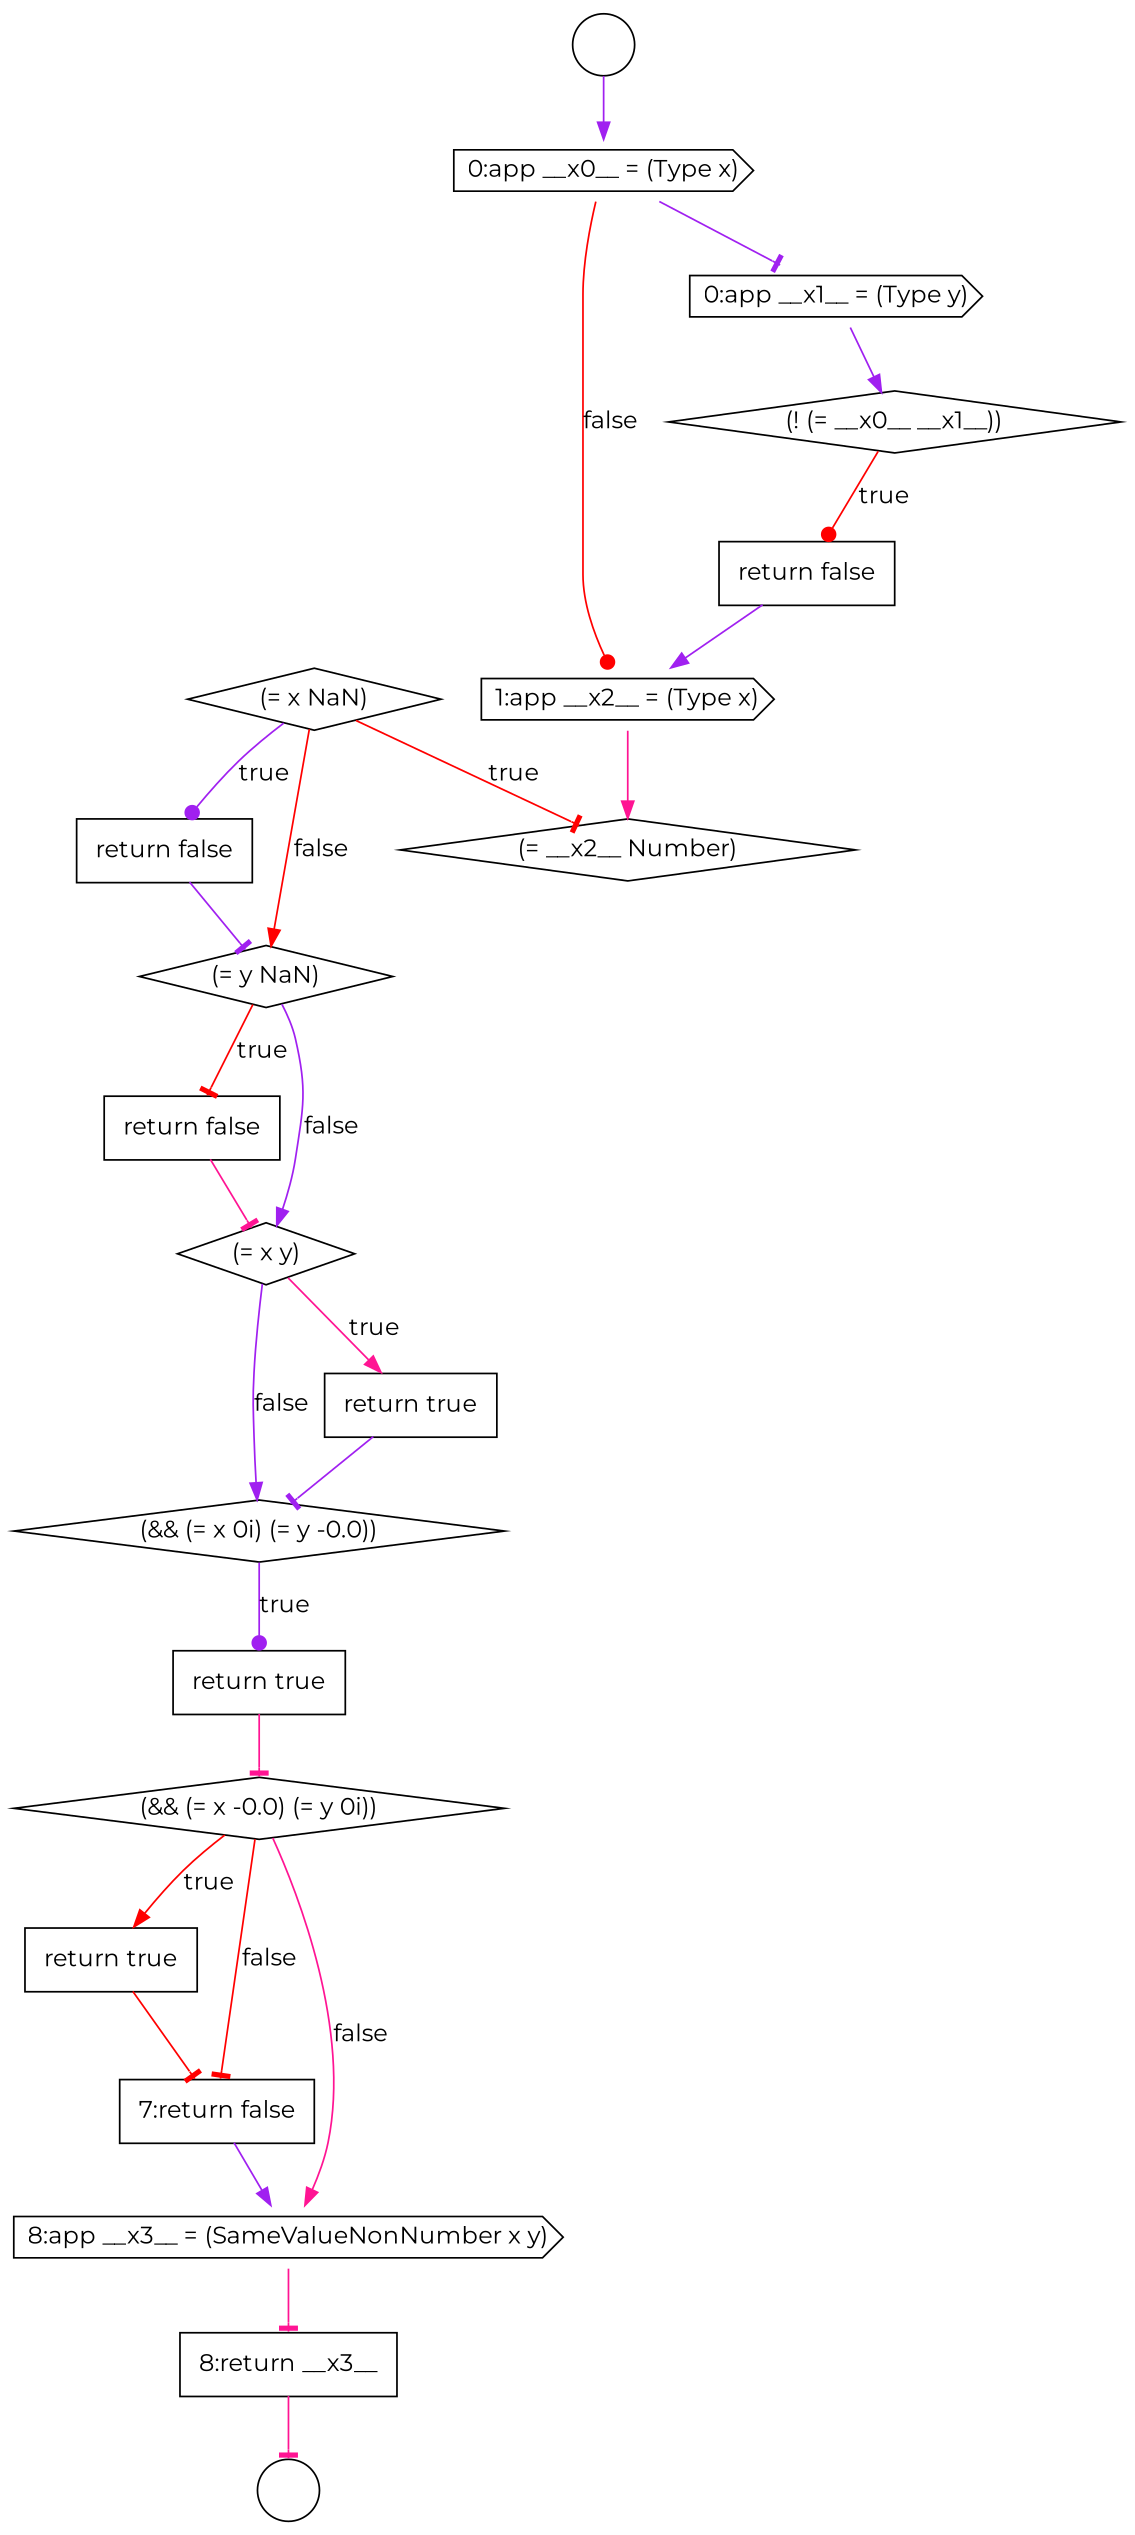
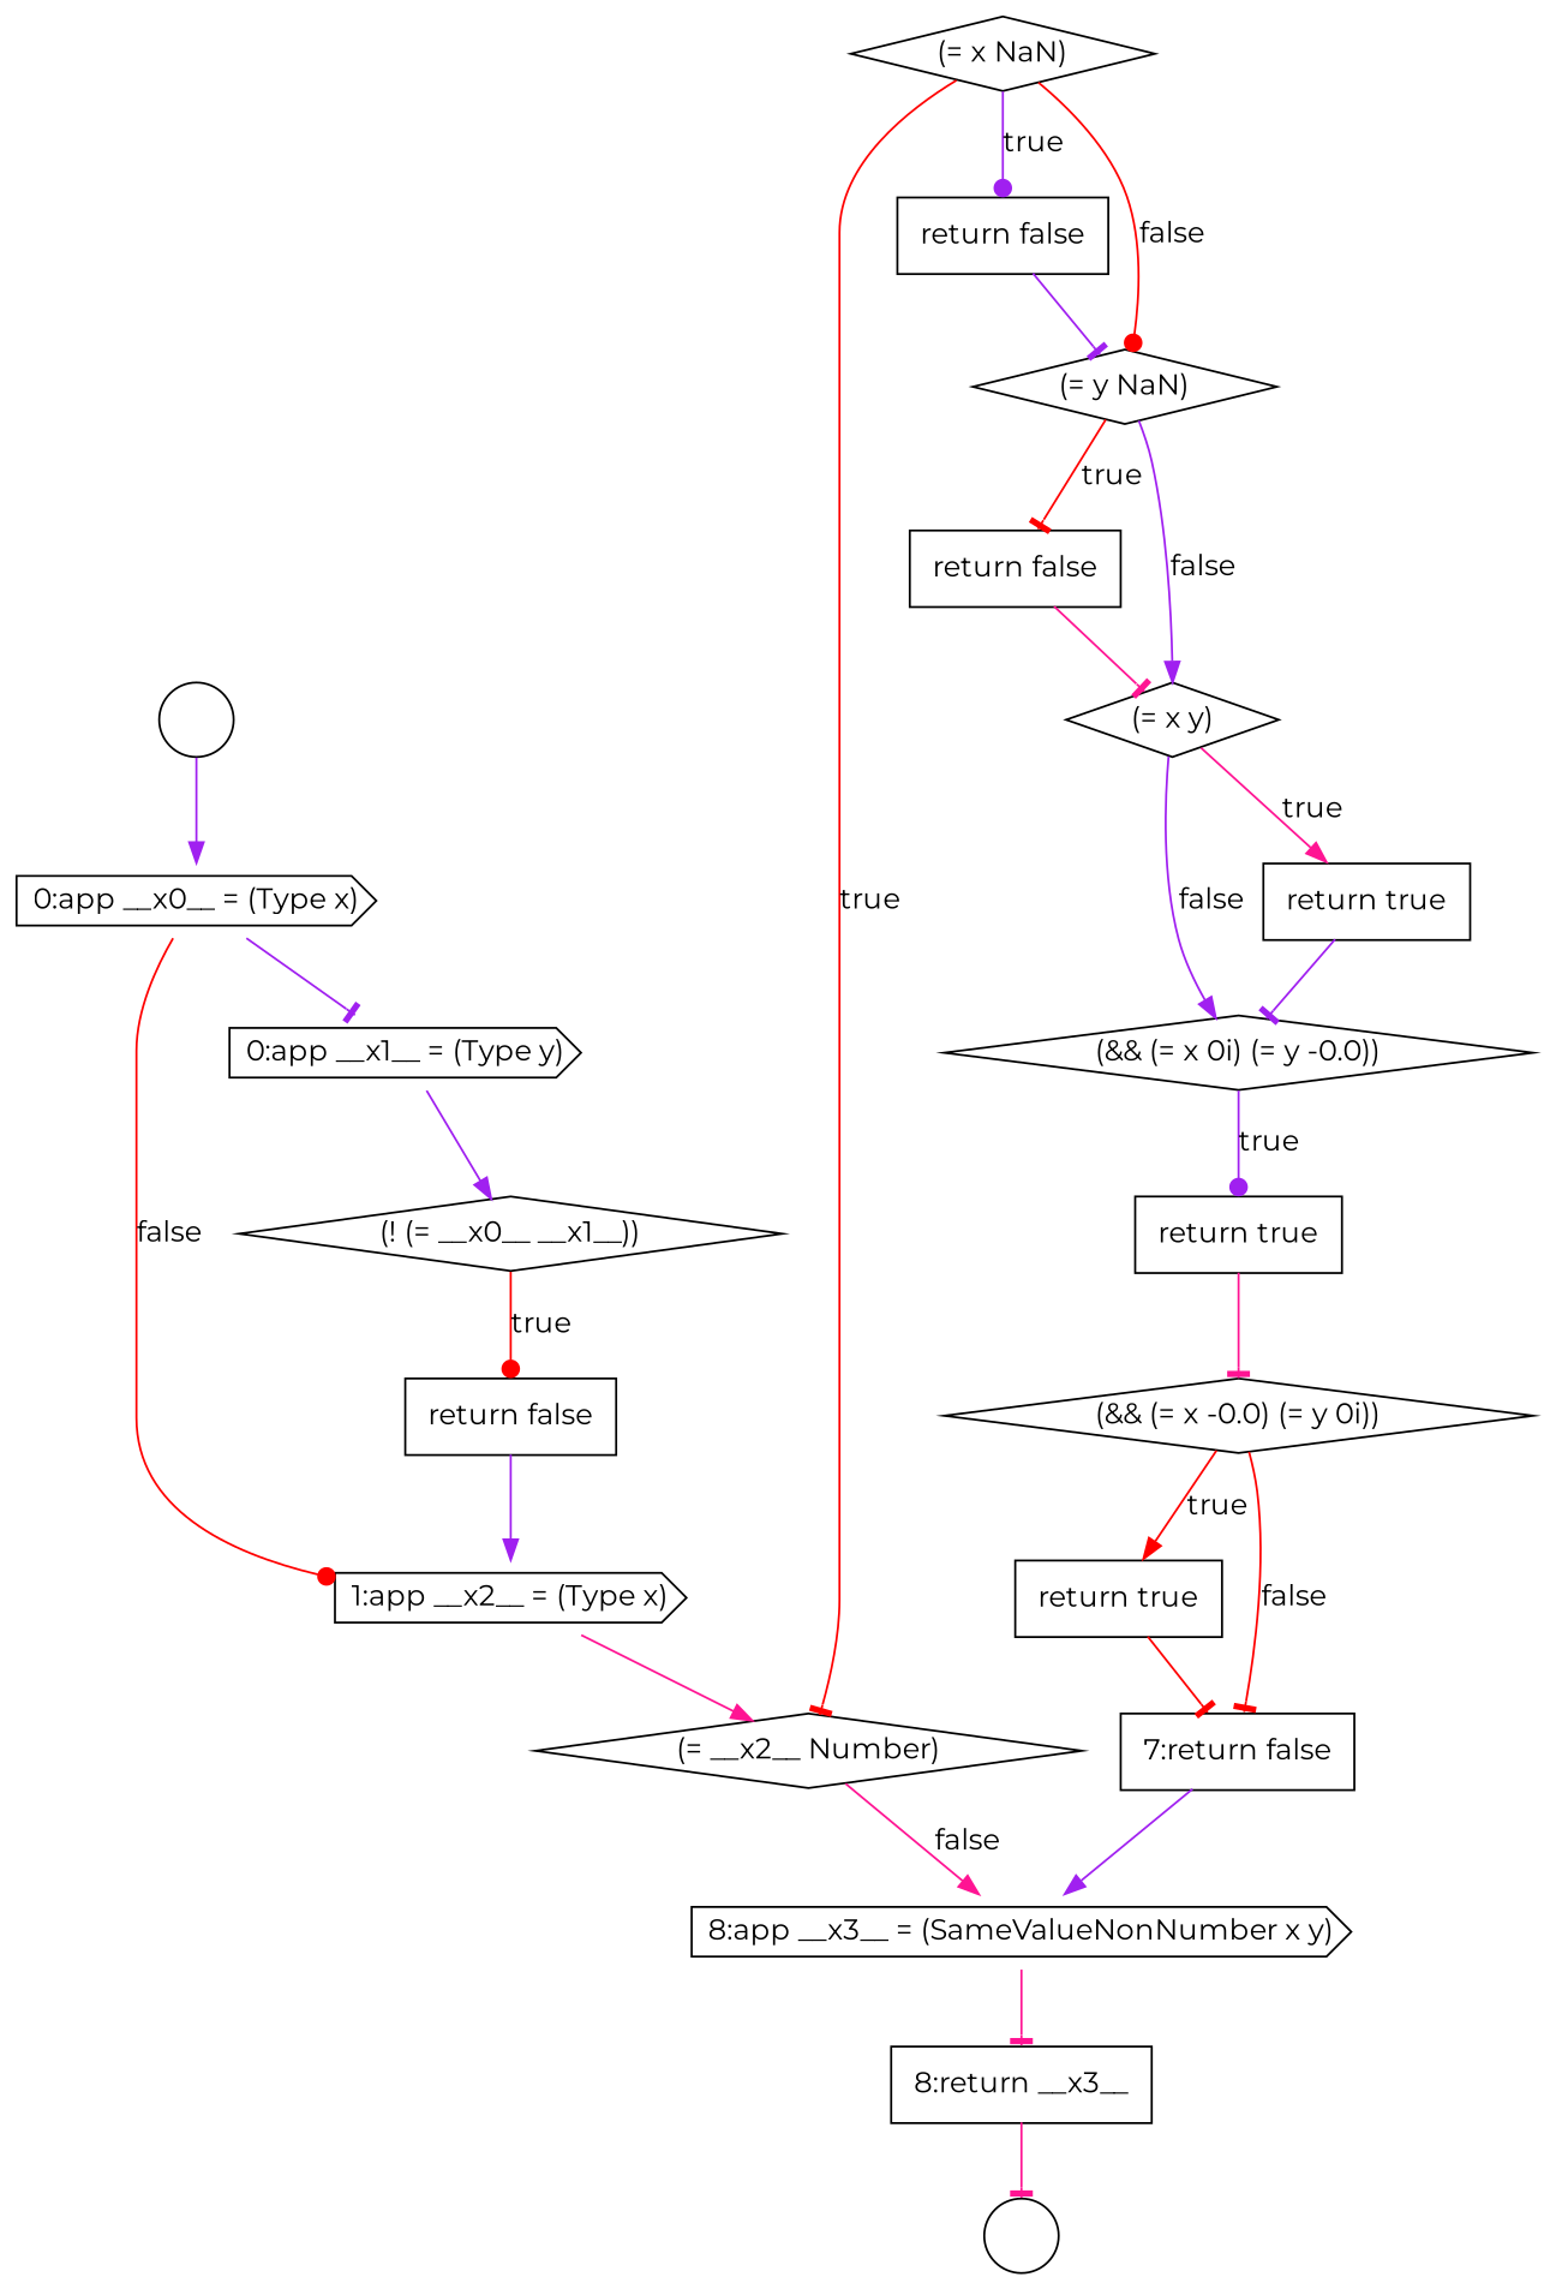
  digraph {
    fontname=Montserrat
    node [color=black fillcolor=white fontname=Montserrat shape=none style=filled]
    edge [arrowhead=tee color=purple fontname=Montserrat]
    n1 [label=<<font color="black">     <table border="0" cellborder="1" cellspacing="0" cellpadding="10">       <tr><td align="left">return false</td></tr>     </table>   </font>> margin=0]
    n2 [label=<<font color="black">(= x y)</font>> shape=diamond]
    n3 [label=<<font color="black">(&amp;&amp; (= x 0i) (= y -0.0))</font>> shape=diamond]
    n4 [label=<<font color="black">     <table border="0" cellborder="1" cellspacing="0" cellpadding="10">       <tr><td align="left">return true</td></tr>     </table>   </font>> margin=0]
    n5 [label=<<font color="black">     <table border="0" cellborder="1" cellspacing="0" cellpadding="10">       <tr><td align="left">return true</td></tr>     </table>   </font>> margin=0]
    n6 [label=<<font color="black">     <table border="0" cellborder="1" cellspacing="0" cellpadding="10">       <tr><td align="left">7:return false</td></tr>     </table>   </font>> margin=0]
    n7 [label=<<font color="black">8:app __x3__ = (SameValueNonNumber x y)</font>> shape=cds]
    n8 [label=<<font color="black">(! (= __x0__ __x1__))</font>> shape=diamond]
    n9 [label=<<font color="black">     <table border="0" cellborder="1" cellspacing="0" cellpadding="10">       <tr><td align="left">return false</td></tr>     </table>   </font>> margin=0]
    n10 [label=<<font color="black">1:app __x2__ = (Type x)</font>> shape=cds]
    n11 [label=<<font color="black">(= __x2__ Number)</font>> shape=diamond]
    n12 [label=<<font color="black">     <table border="0" cellborder="1" cellspacing="0" cellpadding="10">       <tr><td align="left">return true</td></tr>     </table>   </font>> margin=0]
    n13 [label=" " shape=circle]
    n14 [label=<<font color="black">0:app __x0__ = (Type x)</font>> shape=cds]
    n15 [label=<<font color="black">0:app __x1__ = (Type y)</font>> shape=cds]
    n16 [label=<<font color="black">(&amp;&amp; (= x -0.0) (= y 0i))</font>> shape=diamond]
    n17 [label=<<font color="black">(= x NaN)</font>> shape=diamond]
    n18 [label=<<font color="black">     <table border="0" cellborder="1" cellspacing="0" cellpadding="10">       <tr><td align="left">return false</td></tr>     </table>   </font>> margin=0]
    n19 [label=<<font color="black">(= y NaN)</font>> shape=diamond]
    n20 [label=<<font color="black">     <table border="0" cellborder="1" cellspacing="0" cellpadding="10">       <tr><td align="left">8:return __x3__</td></tr>     </table>   </font>> margin=0]
    n21 [label=" " shape=circle]
    n1 -> n2 [color=deeppink]
    n2 -> n3 [arrowhead=normal label=<<font color="black">false</font>>]
    n2 -> n4 [arrowhead=normal color=deeppink label=<<font color="black">true</font>>]
    n3 -> n12 [arrowhead=dot label=<<font color="black">true</font>>]
    n4 -> n3
    n5 -> n6 [color=red]
    n6 -> n7 [arrowhead=normal]
    n7 -> n20 [color=deeppink]
    n8 -> n9 [arrowhead=dot color=red label=<<font color="black">true</font>>]
    n9 -> n10 [arrowhead=normal]
    n10 -> n11 [arrowhead=normal color=deeppink]
-   n16 -> n7 [arrowhead=normal color=deeppink label=<<font color="black">false</font>>]
+   n11 -> n7 [arrowhead=normal color=deeppink label=<<font color="black">false</font>>]
    n12 -> n16 [color=deeppink]
    n13 -> n14 [arrowhead=normal]
    n14 -> n10 [arrowhead=dot color=red label=<<font color="black">false</font>>]
    n14 -> n15
    n15 -> n8 [arrowhead=normal]
    n16 -> n5 [arrowhead=normal color=red label=<<font color="black">true</font>>]
    n16 -> n6 [color=red label=<<font color="black">false</font>>]
    n17 -> n11 [color=red label=<<font color="black">true</font>>]
    n17 -> n18 [arrowhead=dot label=<<font color="black">true</font>>]
-   n17 -> n19 [arrowhead=normal color=red label=<<font color="black">false</font>>]
+   n17 -> n19 [arrowhead=dot color=red label=<<font color="black">false</font>>]
    n18 -> n19
    n19 -> n1 [color=red label=<<font color="black">true</font>>]
    n19 -> n2 [arrowhead=normal label=<<font color="black">false</font>>]
    n20 -> n21 [color=deeppink]
  }
